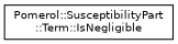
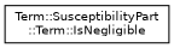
  digraph {
    rankdir=LR
-   n1 [color=black fillcolor=white fontname=Helvetica fontsize=10 height=0.2 label="Pomerol::SusceptibilityPart\l::Term::IsNegligible" shape=record style=filled width=0.4]
+   n1 [color=black fillcolor=white fontname=Helvetica fontsize=10 height=0.2 label="Term::SusceptibilityPart\l::Term::IsNegligible" shape=record style=filled width=0.4]
  }
